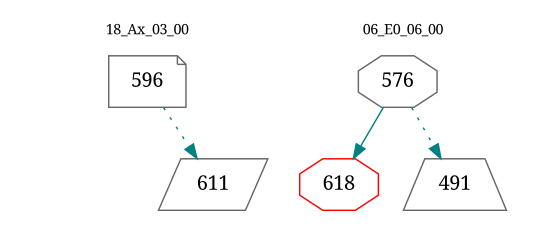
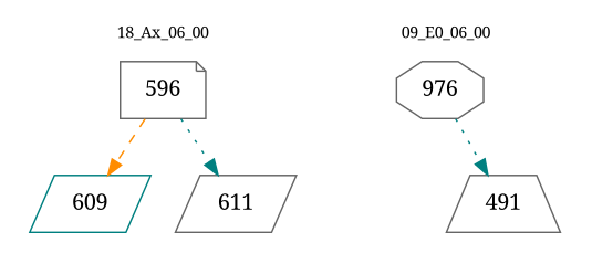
  digraph {
    fontname="Noto Serif"
    node [color=gray40 fontname="Noto Serif" shape=parallelogram]
    edge [color=teal fontname="Noto Serif" style=dotted]
    n1 [label=596 shape=note]
+   n2 [color=teal label=609]
    n3 [label=611]
-   n4 [label=576 shape=octagon]
-   n5 [color=red label=618 shape=octagon]
+   n4 [label=976 shape=octagon]
    n6 [label=491 shape=trapezium]
    subgraph cluster_1 {
      color=white
      fontsize=10
-     label="18_Ax_03_00"
+     label="18_Ax_06_00"
      n1
+     n2
      n3
    }
    subgraph cluster_2 {
      color=white
      fontsize=10
-     label="06_E0_06_00"
+     label="09_E0_06_00"
      n4
-     n5
      n6
    }
+   n1 -> n2 [color=darkorange style=dashed]
    n1 -> n3
-   n4 -> n5 [style=solid]
    n4 -> n6
  }
